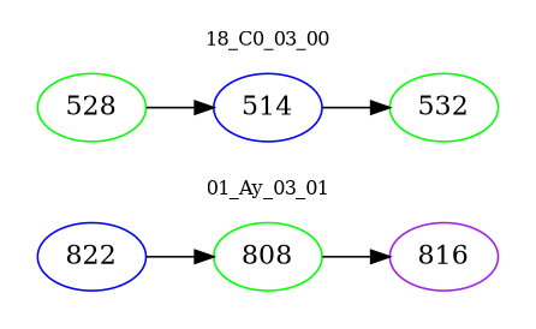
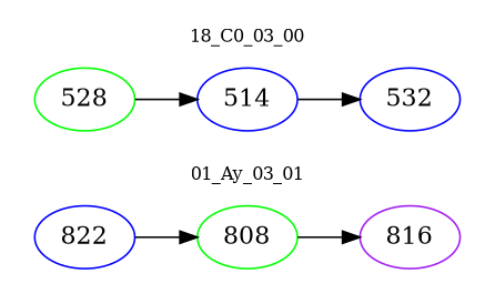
  digraph {
    rankdir=LR
    node [color=blue]
    edge [color=black]
    n1 [label=822]
    n2 [color=green label=808]
    n3 [color=purple label=816]
    n4 [color=green label=528]
    n5 [label=514]
-   n6 [color=green label=532]
+   n6 [label=532]
    subgraph cluster_1 {
      color=white
      fontsize=10
      label="01_Ay_03_01"
      n1
      n2
      n3
    }
    subgraph cluster_2 {
      color=white
      fontsize=10
      label="18_C0_03_00"
      n4
      n5
      n6
    }
    n1 -> n2
    n2 -> n3
    n4 -> n5
    n5 -> n6
  }
